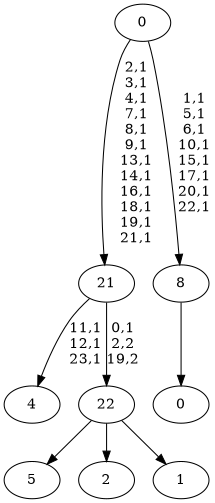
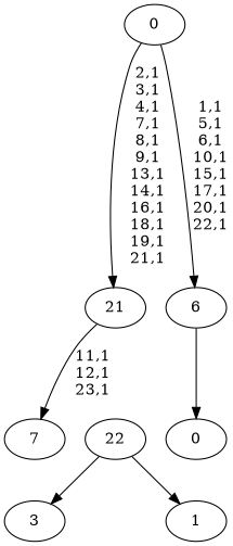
  digraph {
-   n1 [label=4]
-   n2 [label=5]
-   n3 [label=2]
+   n1 [label=7]
+   n2 [label=3]
    n4 [label=1]
    22
    21
    n7 [label=0]
-   8
+   8 [label=6]
    0
    22 -> n2
-   22 -> n3
    22 -> n4
    21 -> n1 [label="11,1\n12,1\n23,1"]
-   21 -> 22 [label="0,1\n2,2\n19,2"]
    8 -> n7
    0 -> 21 [label="2,1\n3,1\n4,1\n7,1\n8,1\n9,1\n13,1\n14,1\n16,1\n18,1\n19,1\n21,1"]
    0 -> 8 [label="1,1\n5,1\n6,1\n10,1\n15,1\n17,1\n20,1\n22,1"]
  }
